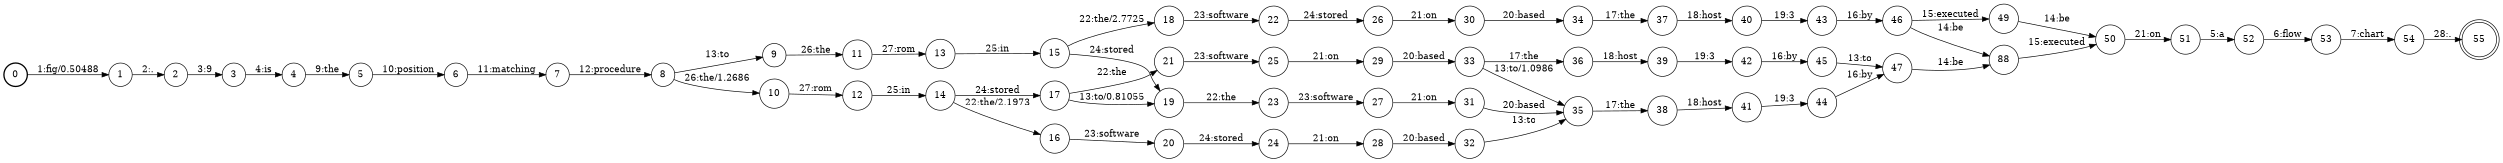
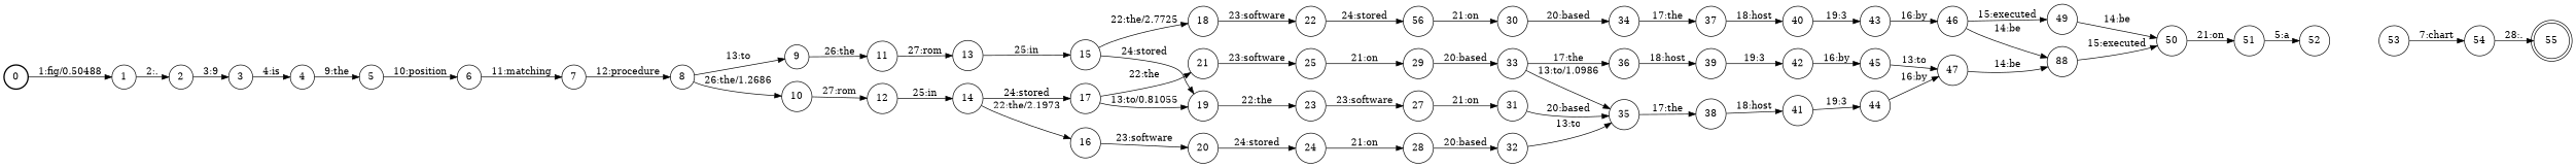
  digraph {
    nodesep=0.25
    rankdir=LR
    ranksep=0.4
    node [fontsize=14 shape=circle style=solid]
    edge [fontsize=14]
    n1 [label=0 style=bold]
    n2 [label=1]
    n3 [label=2]
    n4 [label=3]
    n5 [label=4]
    n6 [label=5]
    n7 [label=6]
    n8 [label=7]
    n9 [label=8]
    n10 [label=10]
    n11 [label=9]
    n12 [label=12]
    n13 [label=11]
    n14 [label=14]
    n15 [label=13]
    n16 [label=15]
    n17 [label=16]
    n18 [label=17]
    n19 [label=18]
    n20 [label=19]
    n21 [label=20]
    n22 [label=21]
    n23 [label=22]
    n24 [label=23]
    n25 [label=24]
    n26 [label=25]
-   n27 [label=26]
+   n27 [label=56]
    n28 [label=27]
    n29 [label=28]
    n30 [label=29]
    n31 [label=30]
    n32 [label=31]
    n33 [label=32]
    n34 [label=33]
    n35 [label=34]
    n36 [label=35]
    n37 [label=36]
    n38 [label=37]
    n39 [label=38]
    n40 [label=39]
    n41 [label=40]
    n42 [label=41]
    n43 [label=42]
    n44 [label=43]
    n45 [label=44]
    n46 [label=45]
    n47 [label=46]
    n48 [label=47]
    n49 [label=88]
    n50 [label=49]
    n51 [label=50]
    n52 [label=51]
    n53 [label=52]
    n54 [label=53]
    n55 [label=54]
    n56 [label=55 shape=doublecircle]
    n1 -> n2 [label="1:fig/0.50488"]
    n2 -> n3 [label="2:."]
    n3 -> n4 [label="3:9"]
    n4 -> n5 [label="4:is"]
    n5 -> n6 [label="9:the"]
    n6 -> n7 [label="10:position"]
    n7 -> n8 [label="11:matching"]
    n8 -> n9 [label="12:procedure"]
    n9 -> n10 [label="26:the/1.2686"]
    n9 -> n11 [label="13:to"]
    n10 -> n12 [label="27:rom"]
    n11 -> n13 [label="26:the"]
    n12 -> n14 [label="25:in"]
    n13 -> n15 [label="27:rom"]
    n14 -> n17 [label="22:the/2.1973"]
    n14 -> n18 [label="24:stored"]
    n15 -> n16 [label="25:in"]
    n16 -> n19 [label="22:the/2.7725"]
    n16 -> n20 [label="24:stored"]
    n17 -> n21 [label="23:software"]
    n18 -> n20 [label="13:to/0.81055"]
    n18 -> n22 [label="22:the"]
    n19 -> n23 [label="23:software"]
    n20 -> n24 [label="22:the"]
    n21 -> n25 [label="24:stored"]
    n22 -> n26 [label="23:software"]
    n23 -> n27 [label="24:stored"]
    n24 -> n28 [label="23:software"]
    n25 -> n29 [label="21:on"]
    n26 -> n30 [label="21:on"]
    n27 -> n31 [label="21:on"]
    n28 -> n32 [label="21:on"]
    n29 -> n33 [label="20:based"]
    n30 -> n34 [label="20:based"]
    n31 -> n35 [label="20:based"]
    n32 -> n36 [label="20:based"]
    n33 -> n36 [label="13:to"]
    n34 -> n36 [label="13:to/1.0986"]
    n34 -> n37 [label="17:the"]
    n35 -> n38 [label="17:the"]
    n36 -> n39 [label="17:the"]
    n37 -> n40 [label="18:host"]
    n38 -> n41 [label="18:host"]
    n39 -> n42 [label="18:host"]
    n40 -> n43 [label="19:3"]
    n41 -> n44 [label="19:3"]
    n42 -> n45 [label="19:3"]
    n43 -> n46 [label="16:by"]
    n44 -> n47 [label="16:by"]
    n45 -> n48 [label="16:by"]
    n46 -> n48 [label="13:to"]
    n47 -> n49 [label="14:be"]
    n47 -> n50 [label="15:executed"]
    n48 -> n49 [label="14:be"]
    n49 -> n51 [label="15:executed"]
    n50 -> n51 [label="14:be"]
    n51 -> n52 [label="21:on"]
    n52 -> n53 [label="5:a"]
-   n53 -> n54 [label="6:flow"]
    n54 -> n55 [label="7:chart"]
    n55 -> n56 [label="28:."]
  }
